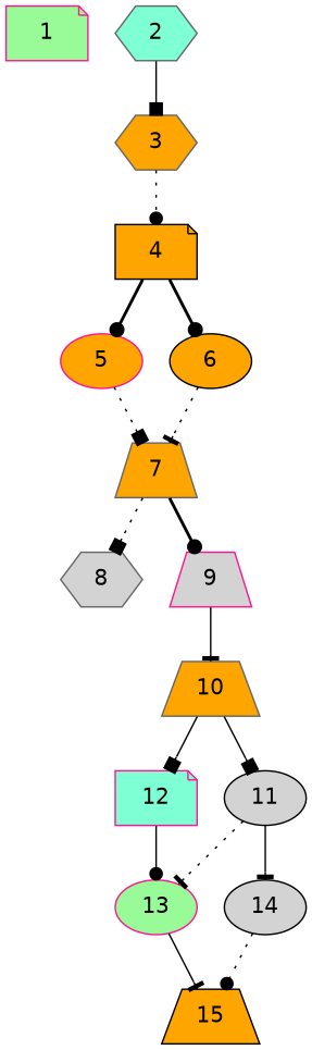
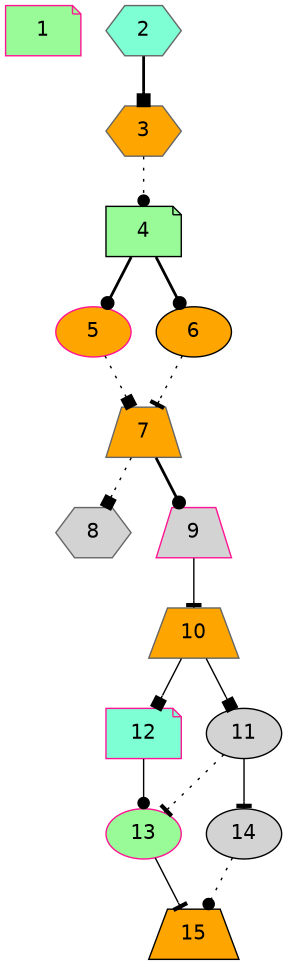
  digraph {
    fontname="DejaVu Sans"
    node [alpha=0.20 color=deeppink fillcolor=orange fontname="DejaVu Sans" shape=ellipse style=filled]
    edge [arrowhead=dot fontname="DejaVu Sans" style=dotted]
    1 [alpha=0.04 expect_size=33584128 fillcolor=palegreen shape=note]
    2 [color=gray40 expect_size=38920192 fillcolor=aquamarine shape=hexagon]
    3 [alpha=0.16 color=gray40 expect_size=14653440 shape=hexagon]
-   4 [alpha=0.02 color=black expect_size=44545024 shape=note]
+   4 [alpha=0.02 color=black expect_size=44545024 fillcolor=palegreen shape=note]
    5 [expect_size=26222592]
    6 [alpha=0.16 color=black expect_size=49154048]
    7 [alpha=0.18 color=gray40 expect_size=26915840 shape=trapezium]
    8 [color=gray40 expect_size=15608832 fillcolor=lightgrey shape=hexagon]
    9 [alpha=0.13 expect_size=14189568 fillcolor=lightgrey shape=trapezium]
    10 [alpha=0.08 color=gray40 expect_size=23094272 shape=trapezium]
    11 [alpha=0.07 color=black expect_size=51490816 fillcolor=lightgrey]
    12 [alpha=0.15 expect_size=12661760 fillcolor=aquamarine shape=note]
    13 [alpha=0.08 expect_size=12356608 fillcolor=palegreen]
    14 [alpha=0.09 color=black expect_size=49707008 fillcolor=lightgrey]
    15 [alpha=0.02 color=black expect_size=6307840 shape=trapezium]
-   2 -> 3 [arrowhead=box style=solid]
+   2 -> 3 [arrowhead=box style=bold]
    3 -> 4
    4 -> 5 [style=bold]
    4 -> 6 [style=bold]
    5 -> 7 [arrowhead=box]
    6 -> 7 [arrowhead=tee]
    7 -> 8 [arrowhead=box]
    7 -> 9 [style=bold]
    9 -> 10 [arrowhead=tee style=solid]
    10 -> 11 [arrowhead=box style=solid]
    10 -> 12 [arrowhead=box style=solid]
    11 -> 13 [arrowhead=tee]
    11 -> 14 [arrowhead=tee style=solid]
    12 -> 13 [style=solid]
    13 -> 15 [arrowhead=tee style=solid]
    14 -> 15
  }
